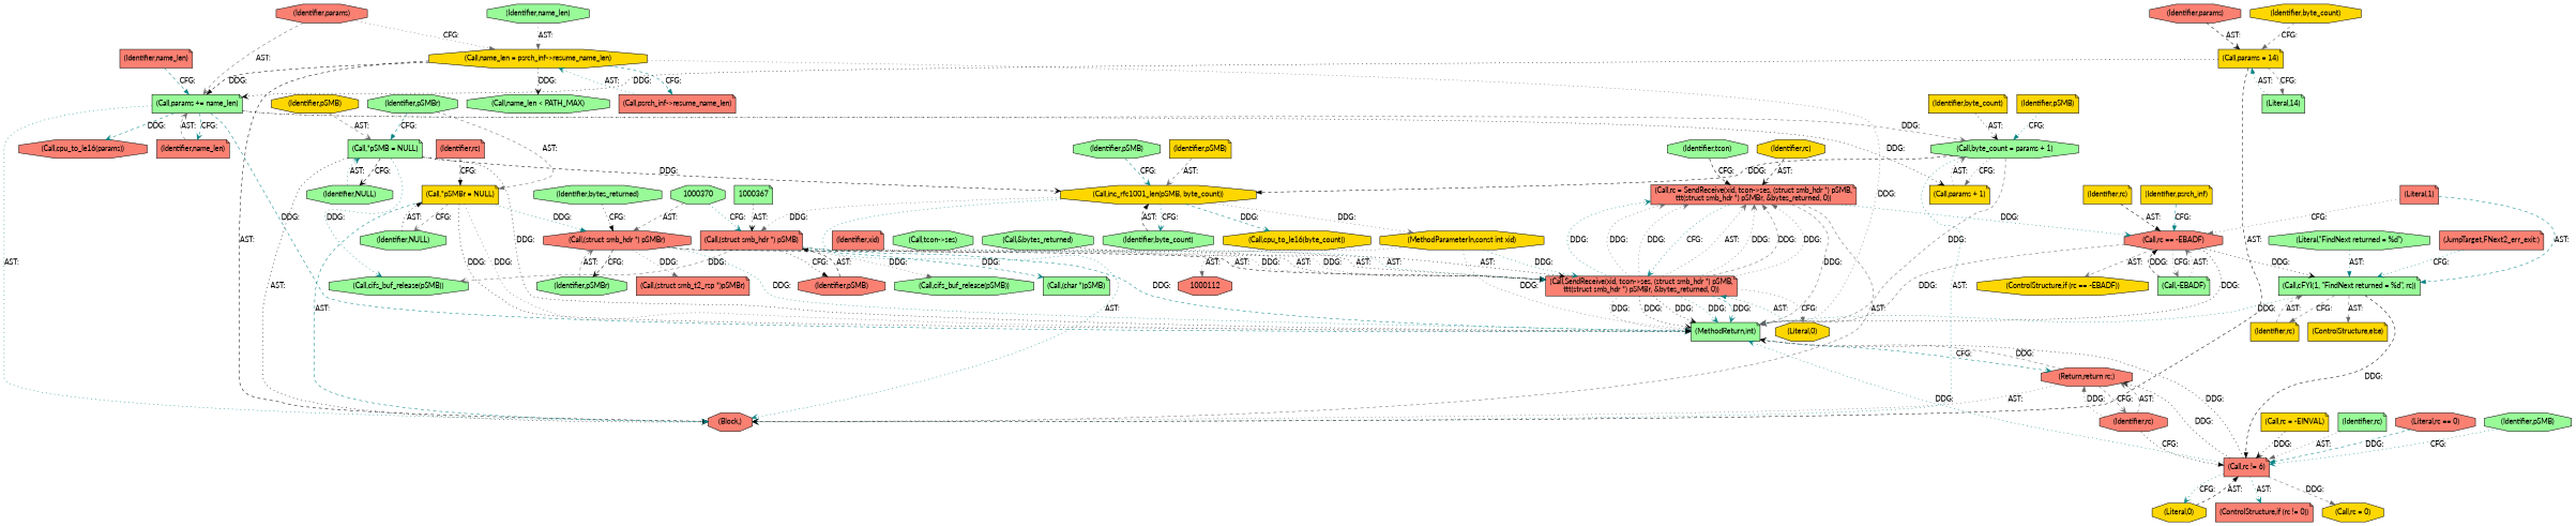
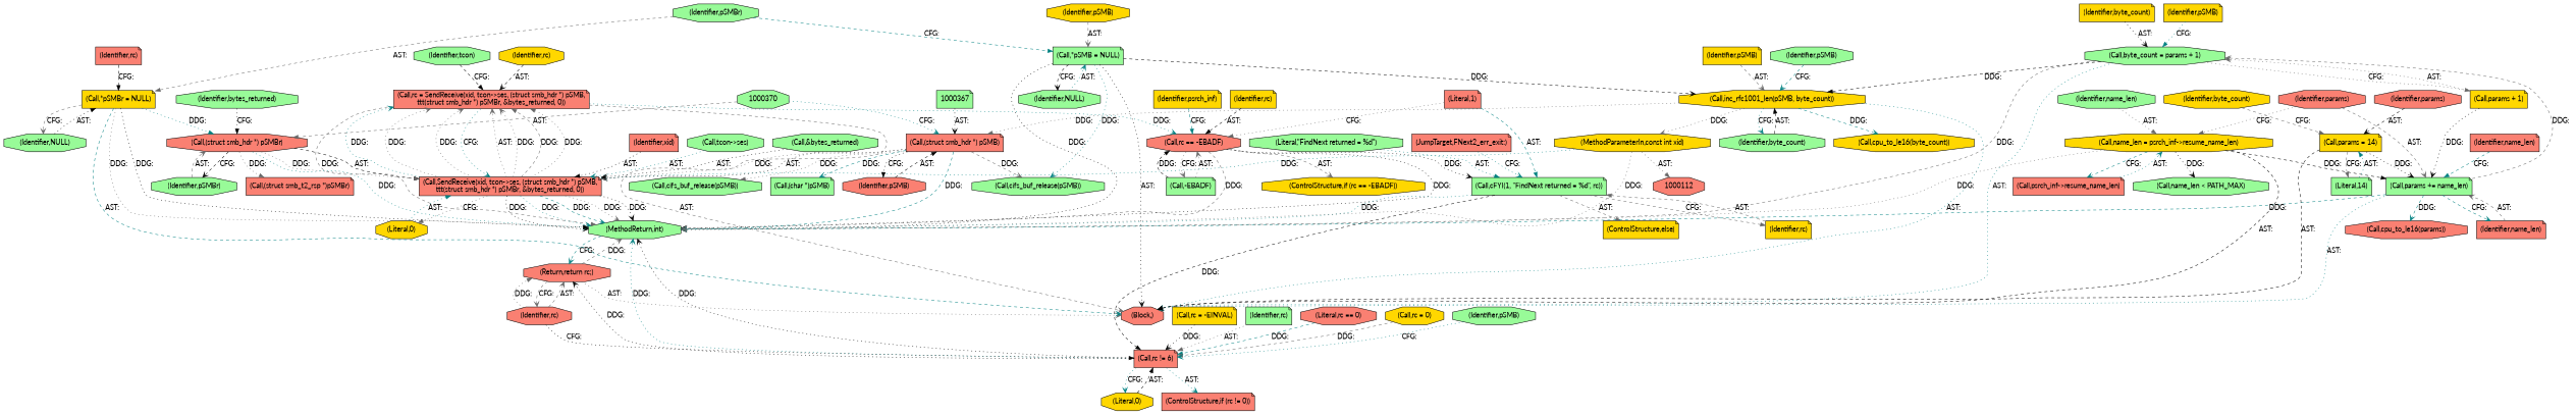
  digraph {
    fontname=Lato
    node [fillcolor=palegreen fontname=Lato shape=octagon style=filled]
    edge [arrowhead=vee color=gray40 fontname=Lato style=dotted]
    n1 [fillcolor=salmon label="(Call,rc = SendReceive(xid, tcon->ses, (struct smb_hdr *) pSMB,\n\t\t\t(struct smb_hdr *) pSMBr, &bytes_returned, 0))" shape=note]
    n2 [fillcolor=salmon label="(Call,SendReceive(xid, tcon->ses, (struct smb_hdr *) pSMB,\n\t\t\t(struct smb_hdr *) pSMBr, &bytes_returned, 0))" shape=note]
    n3 [fillcolor=salmon label="(Call,rc == -EBADF)"]
    n4 [fillcolor=salmon label="(Block,)"]
-   n5 [label="(MethodReturn,int)" shape=note]
+   n5 [label="(MethodReturn,int)"]
    n6 [fillcolor=gold label="(Literal,0)"]
    n7 [label="(Call,cFYI(1, \"FindNext returned = %d\", rc))" shape=note]
    n8 [fillcolor=gold label="(ControlStructure,if (rc == -EBADF))"]
    n9 [label="(Call,-EBADF)" shape=note]
    n10 [fillcolor=salmon label="(Return,return rc;)"]
    n11 [fillcolor=gold label="(MethodParameterIn,const int xid)"]
    1000112 [fillcolor=salmon]
    n13 [fillcolor=salmon label="(Call,(struct smb_hdr *) pSMB)" shape=note]
    n14 [label="(Call,cifs_buf_release(pSMB))"]
    n15 [fillcolor=salmon label="(Identifier,pSMB)"]
    n16 [label="(Call,cifs_buf_release(pSMB))"]
    n17 [label="(Call,(char *)pSMB)" shape=note]
    n18 [fillcolor=gold label="(Call,inc_rfc1001_len(pSMB, byte_count))"]
    n19 [label="(Identifier,byte_count)"]
    n20 [fillcolor=gold label="(Call,cpu_to_le16(byte_count))"]
    n21 [label="(Call,*pSMB = NULL)" shape=note]
    n22 [label="(Identifier,NULL)"]
    n23 [label="(Call,byte_count = params + 1)"]
    n24 [fillcolor=gold label="(Call,params + 1)" shape=note]
    n25 [label="(Call,params += name_len)" shape=note]
    n26 [fillcolor=salmon label="(Call,cpu_to_le16(params))"]
    n27 [fillcolor=salmon label="(Identifier,name_len)" shape=note]
    n28 [fillcolor=gold label="(Call,name_len = psrch_inf->resume_name_len)"]
    n29 [label="(Call,name_len < PATH_MAX)"]
    n30 [fillcolor=salmon label="(Call,psrch_inf->resume_name_len)" shape=note]
    n31 [fillcolor=gold label="(Call,params = 14)" shape=note]
    n32 [label="(Literal,14)" shape=note]
    n33 [fillcolor=salmon label="(Call,(struct smb_hdr *) pSMBr)"]
    n34 [label="(Identifier,pSMBr)"]
    n35 [fillcolor=salmon label="(Call,(struct smb_t2_rsp *)pSMBr)" shape=note]
    n36 [fillcolor=gold label="(Call,*pSMBr = NULL)" shape=note]
    n37 [label="(Identifier,NULL)"]
    n38 [fillcolor=salmon label="(Call,rc != 6)" shape=note]
    n39 [fillcolor=gold label="(Identifier,rc)" shape=note]
    n40 [fillcolor=gold label="(ControlStructure,else)" shape=note]
    n41 [fillcolor=gold label="(Literal,0)"]
    n42 [fillcolor=salmon label="(ControlStructure,if (rc != 0))" shape=note]
    n43 [fillcolor=salmon label="(Identifier,rc)"]
    n44 [fillcolor=salmon label="(Identifier,rc)" shape=note]
    n45 [fillcolor=gold label="(Identifier,rc)" shape=note]
    n46 [fillcolor=gold label="(Identifier,psrch_inf)" shape=note]
    n47 [fillcolor=salmon label="(Literal,1)" shape=note]
    n48 [label="(Identifier,pSMB)"]
    n49 [fillcolor=salmon label="(Identifier,params)"]
    n50 [fillcolor=gold label="(Call,rc = -EINVAL)" shape=note]
    n51 [fillcolor=gold label="(Identifier,pSMB)"]
    n52 [fillcolor=gold label="(Identifier,byte_count)" shape=note]
    n53 [fillcolor=salmon label="(Identifier,name_len)" shape=note]
    n54 [label="(Identifier,name_len)"]
    n55 [label="(Literal,\"FindNext returned = %d\")"]
    n56 [label="(Identifier,rc)" shape=note]
    n57 [fillcolor=salmon label="(Literal,rc == 0)"]
    n58 [label="(Identifier,pSMBr)"]
    n59 [fillcolor=salmon label="(Identifier,xid)" shape=note]
    n60 [label="(Call,tcon->ses)"]
    n61 [fillcolor=gold label="(Call,rc = 0)"]
    n62 [fillcolor=gold label="(Identifier,byte_count)"]
    n63 [fillcolor=salmon label="(JumpTarget,FNext2_err_exit:)" shape=note]
    n64 [label="(Identifier,pSMB)"]
    n65 [fillcolor=salmon label="(Identifier,params)"]
    n66 [fillcolor=gold label="(Identifier,pSMB)" shape=note]
    n67 [label="(Identifier,tcon)"]
    n68 [fillcolor=gold label="(Identifier,rc)"]
    n69 [label="(Call,&bytes_returned)"]
    n70 [fillcolor=gold label="(Identifier,pSMB)" shape=note]
    n71 [label="(Identifier,bytes_returned)"]
    1000367 [shape=note]
    1000370
    n1 -> n2 [color=teal label="CFG: "]
    n1 -> n3 [color=teal label="DDG: "]
    n1 -> n4 [label="AST: " style=dashed]
    n1 -> n5 [arrowhead=normal label="DDG: " style=dashed]
    n2 -> n1 [label="AST: "]
    n2 -> n1 [label="DDG: "]
    n2 -> n1 [arrowhead=normal label="DDG: " style=dashed]
    n2 -> n1 [arrowhead=normal label="DDG: "]
    n2 -> n1 [color=teal label="DDG: "]
    n2 -> n1 [label="DDG: "]
    n2 -> n1 [label="DDG: "]
    n2 -> n5 [color=teal label="DDG: "]
    n2 -> n5 [color=teal label="DDG: " style=dashed]
    n2 -> n5 [label="DDG: "]
    n2 -> n5 [color=black label="DDG: "]
    n2 -> n5 [color=black label="DDG: "]
    n2 -> n6 [arrowhead=normal label="CFG: "]
    n3 -> n5 [label="DDG: " style=dashed]
    n3 -> n5 [color=black label="DDG: "]
    n3 -> n7 [color=black label="DDG: "]
    n3 -> n8 [label="AST: " style=dashed]
    n3 -> n9 [label="CFG: "]
    n5 -> n10 [color=teal label="CFG: " style=dashed]
    n6 -> n2 [arrowhead=normal color=teal label="AST: "]
    n7 -> n5 [arrowhead=normal color=teal label="DDG: "]
    n7 -> n38 [arrowhead=normal color=black label="DDG: " style=dashed]
    n7 -> n39 [arrowhead=normal label="CFG: " style=dashed]
    n7 -> n40 [arrowhead=normal label="AST: " style=dashed]
    n9 -> n3 [label="AST: "]
    n9 -> n3 [arrowhead=normal color=black label="DDG: " style=dashed]
    n10 -> n4 [label="AST: "]
    n10 -> n5 [label="DDG: " style=dashed]
    n10 -> n43 [label="CFG: " style=dashed]
    n11 -> n2 [color=teal label="DDG: "]
    n11 -> n5 [label="DDG: "]
    n11 -> 1000112 [arrowhead=normal label="AST: "]
    n13 -> n2 [color=black label="AST: "]
    n13 -> n2 [label="DDG: "]
    n13 -> n5 [arrowhead=normal color=teal label="DDG: " style=dashed]
    n13 -> n14 [label="DDG: " style=dashed]
    n13 -> n15 [arrowhead=normal color=black label="CFG: "]
    n13 -> n16 [arrowhead=normal label="DDG: "]
    n13 -> n17 [color=teal label="DDG: " style=dashed]
    n15 -> n13 [arrowhead=normal color=black label="AST: " style=dashed]
    n18 -> n4 [color=teal label="AST: "]
    n18 -> n11 [label="DDG: "]
    n18 -> n13 [arrowhead=normal label="DDG: "]
    n18 -> n19 [color=teal label="CFG: "]
    n18 -> n20 [color=teal label="DDG: " style=dashed]
    n19 -> n18 [arrowhead=normal color=black label="AST: " style=dashed]
    n21 -> n4 [color=black label="AST: "]
    n21 -> n5 [color=black label="DDG: "]
    n21 -> n14 [color=teal label="DDG: "]
    n21 -> n18 [color=black label="DDG: " style=dashed]
    n21 -> n22 [color=black label="CFG: " style=dashed]
    n22 -> n21 [color=teal label="AST: "]
    n23 -> n4 [color=teal label="AST: "]
    n23 -> n5 [arrowhead=normal label="DDG: " style=dashed]
    n23 -> n18 [arrowhead=normal color=black label="DDG: " style=dashed]
    n23 -> n24 [arrowhead=normal label="CFG: "]
    n24 -> n23 [label="AST: "]
    n25 -> n4 [arrowhead=normal color=teal label="AST: "]
    n25 -> n5 [color=teal label="DDG: " style=dashed]
    n25 -> n23 [label="DDG: " style=dashed]
-   n25 -> n24 [color=black label="DDG: "]
+   n24 -> n25 [color=black label="DDG: "]
    n25 -> n26 [color=teal label="DDG: " style=dashed]
    n25 -> n27 [color=teal label="CFG: " style=dashed]
    n27 -> n25 [label="AST: " style=dashed]
    n28 -> n4 [arrowhead=normal color=black label="AST: " style=dashed]
    n28 -> n5 [label="DDG: "]
    n28 -> n25 [arrowhead=normal color=black label="DDG: " style=dashed]
    n28 -> n29 [color=black label="DDG: "]
-   n28 -> n30 [arrowhead=normal color=teal label="CFG: " style=dashed]
+   n28 -> n30 [color=teal label="CFG: " style=dashed]
    n30 -> n28 [color=teal label="AST: "]
    n31 -> n4 [color=black label="AST: " style=dashed]
    n31 -> n25 [color=black label="DDG: "]
    n31 -> n32 [arrowhead=normal label="CFG: " style=dashed]
    n32 -> n31 [arrowhead=normal color=teal label="AST: "]
    n33 -> n2 [arrowhead=normal color=black label="AST: " style=dashed]
    n33 -> n2 [arrowhead=normal label="DDG: "]
    n33 -> n5 [color=teal label="DDG: "]
    n33 -> n34 [color=black label="CFG: " style=dashed]
    n33 -> n35 [arrowhead=normal label="DDG: "]
    n34 -> n33 [label="AST: " style=dashed]
    n36 -> n4 [color=teal label="AST: " style=dashed]
    n36 -> n5 [arrowhead=normal label="DDG: "]
    n36 -> n5 [arrowhead=normal color=black label="DDG: "]
    n36 -> n33 [arrowhead=normal color=teal label="DDG: "]
    n36 -> n37 [label="CFG: " style=dashed]
    n37 -> n36 [arrowhead=normal color=black label="AST: "]
    n38 -> n5 [color=teal label="DDG: "]
    n38 -> n5 [color=black label="DDG: "]
    n38 -> n10 [color=black label="DDG: "]
    n38 -> n41 [color=teal label="CFG: "]
    n38 -> n42 [color=teal label="AST: "]
    n39 -> n7 [arrowhead=normal label="AST: " style=dashed]
    n41 -> n38 [arrowhead=normal color=black label="AST: " style=dashed]
    n43 -> n10 [label="AST: " style=dashed]
    n43 -> n10 [arrowhead=normal label="DDG: "]
    n43 -> n38 [arrowhead=normal color=black label="CFG: "]
    n44 -> n36 [arrowhead=normal color=black label="CFG: " style=dashed]
    n45 -> n3 [arrowhead=normal color=black label="AST: " style=dashed]
    n46 -> n3 [arrowhead=normal color=teal label="CFG: " style=dashed]
    n47 -> n3 [arrowhead=normal label="CFG: "]
    n47 -> n7 [arrowhead=normal color=teal label="AST: " style=dashed]
    n48 -> n18 [color=teal label="CFG: " style=dashed]
    n49 -> n25 [label="AST: " style=dashed]
    n49 -> n28 [arrowhead=normal label="CFG: "]
    n50 -> n38 [color=black label="DDG: "]
    n51 -> n21 [label="AST: " style=dashed]
    n52 -> n23 [color=black label="AST: "]
    n53 -> n25 [arrowhead=normal color=teal label="CFG: " style=dashed]
    n54 -> n28 [arrowhead=normal label="AST: "]
    n55 -> n7 [arrowhead=normal color=teal label="AST: "]
    n56 -> n38 [arrowhead=normal label="AST: "]
    n57 -> n38 [arrowhead=normal color=teal label="DDG: " style=dashed]
    n58 -> n21 [arrowhead=normal color=teal label="CFG: " style=dashed]
    n58 -> n36 [arrowhead=normal label="AST: " style=dashed]
    n59 -> n2 [arrowhead=normal color=black label="AST: "]
    n60 -> n2 [color=teal label="AST: "]
-   n38 -> n61 [arrowhead=normal label="DDG: " style=dashed]
+   n61 -> n38 [arrowhead=normal label="DDG: " style=dashed]
    n62 -> n31 [arrowhead=normal label="CFG: " style=dashed]
    n63 -> n7 [color=teal label="CFG: "]
    n64 -> n38 [color=teal label="CFG: "]
    n65 -> n31 [color=black label="AST: " style=dashed]
    n66 -> n23 [arrowhead=normal color=teal label="CFG: "]
    n67 -> n1 [arrowhead=normal color=black label="CFG: " style=dashed]
    n68 -> n1 [color=black label="AST: " style=dashed]
    n69 -> n2 [color=black label="AST: "]
    n70 -> n18 [label="AST: " style=dashed]
    n71 -> n33 [arrowhead=normal color=black label="CFG: "]
    1000367 -> n13 [color=black label="AST: "]
    1000370 -> n13 [color=teal label="CFG: "]
    1000370 -> n33 [arrowhead=normal label="AST: " style=dashed]
  }
